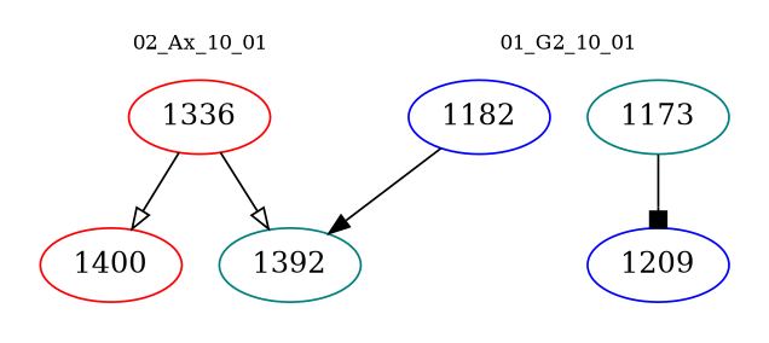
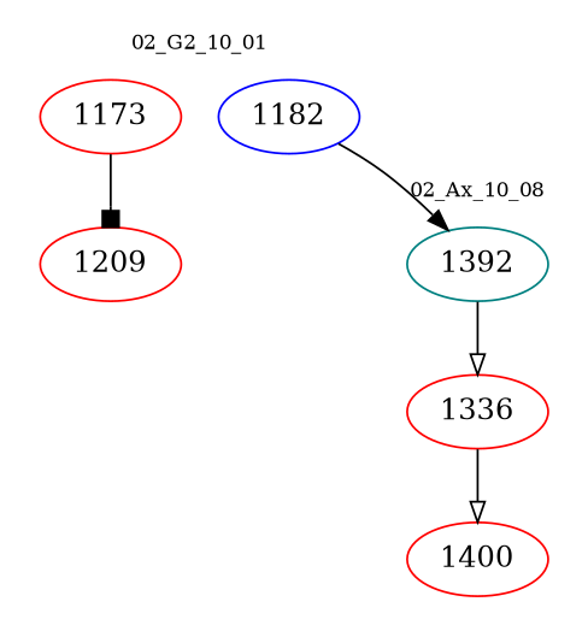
  digraph {
    node [color=teal]
    edge [arrowhead=onormal color=black]
    n1 [label=1392]
    n2 [color=red label=1336]
    n3 [color=red label=1400]
    n4 [color=blue label=1182]
-   n5 [label=1173]
-   n6 [color=blue label=1209]
+   n5 [color=red label=1173]
+   n6 [color=red label=1209]
    subgraph cluster_1 {
      color=white
      fontsize=10
-     label="02_Ax_10_01"
+     label="02_Ax_10_08"
      n1
      n2
      n3
    }
    subgraph cluster_2 {
      color=white
      fontsize=10
-     label="01_G2_10_01"
+     label="02_G2_10_01"
      n4
      n5
      n6
    }
-   n2 -> n1
+   n1 -> n2
    n2 -> n3
    n4 -> n1 [arrowhead=normal]
    n5 -> n6 [arrowhead=box]
  }
